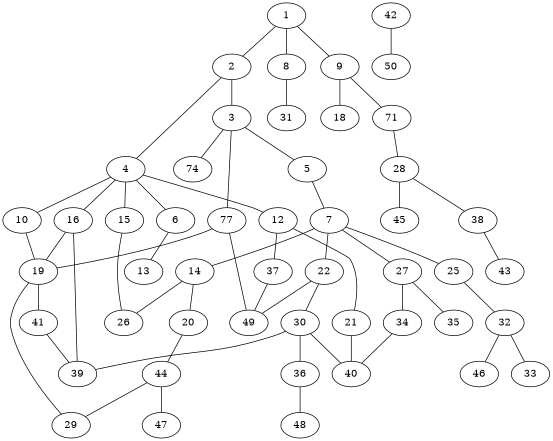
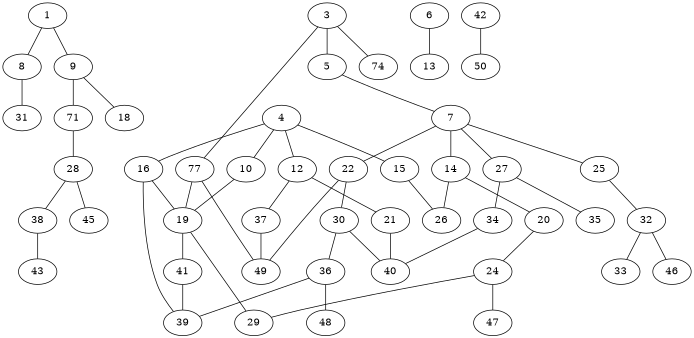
  graph {
    1
-   2
    8
    9
    3
    4
    31
    n8 [label=71]
    18
    5
    n11 [label=77]
    n12 [label=74]
    6
    10
    12
    15
    16
    28
    7
    19
    49
    13
    21
    37
    26
    39
    14
    22
    25
    27
    29
    41
    40
    20
    30
    32
    34
    35
-   24 [label=44]
+   24
    36
    33
    46
    38
    45
    43
    47
    42
    50
    48
-   1 -- 2
    1 -- 8
    1 -- 9
-   2 -- 3
-   2 -- 4
    8 -- 31
    9 -- n8
    9 -- 18
    3 -- 5
    3 -- n11
    3 -- n12
-   4 -- 6
    4 -- 10
    4 -- 12
    4 -- 15
    4 -- 16
    n8 -- 28
    5 -- 7
    n11 -- 19
    n11 -- 49
    6 -- 13
    10 -- 19
    12 -- 21
    12 -- 37
    15 -- 26
    16 -- 19
    16 -- 39
    28 -- 38
    28 -- 45
    7 -- 14
    7 -- 22
    7 -- 25
    7 -- 27
    19 -- 29
    19 -- 41
    21 -- 40
    37 -- 49
    14 -- 26
    14 -- 20
    22 -- 49
    22 -- 30
    25 -- 32
    27 -- 34
    27 -- 35
    41 -- 39
    20 -- 24
    30 -- 40
    30 -- 36
    32 -- 33
    32 -- 46
    34 -- 40
    24 -- 29
    24 -- 47
-   30 -- 39
+   36 -- 39
    36 -- 48
    38 -- 43
    42 -- 50
  }
